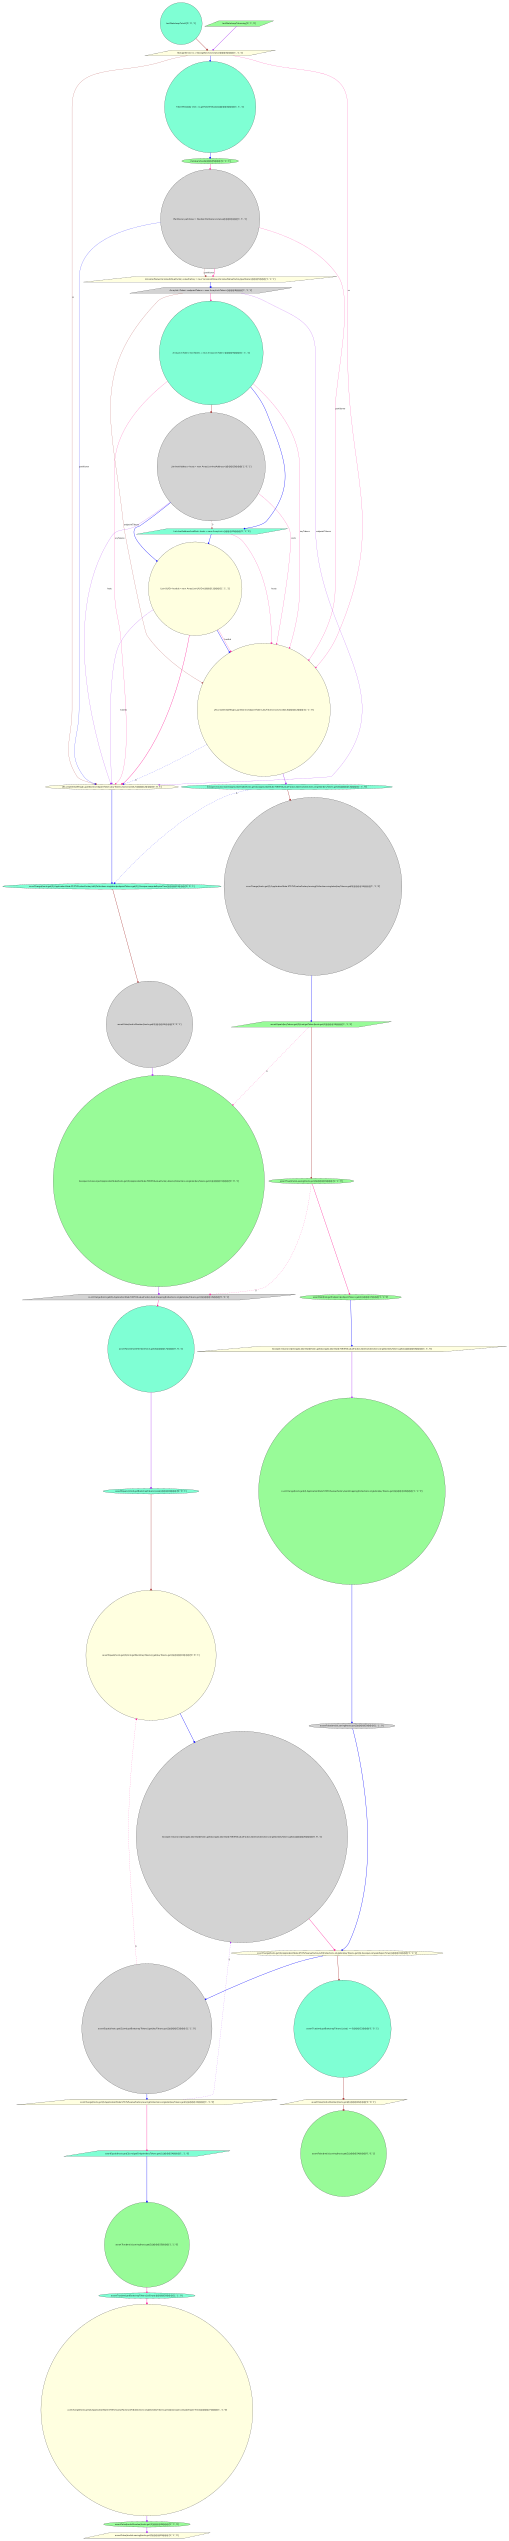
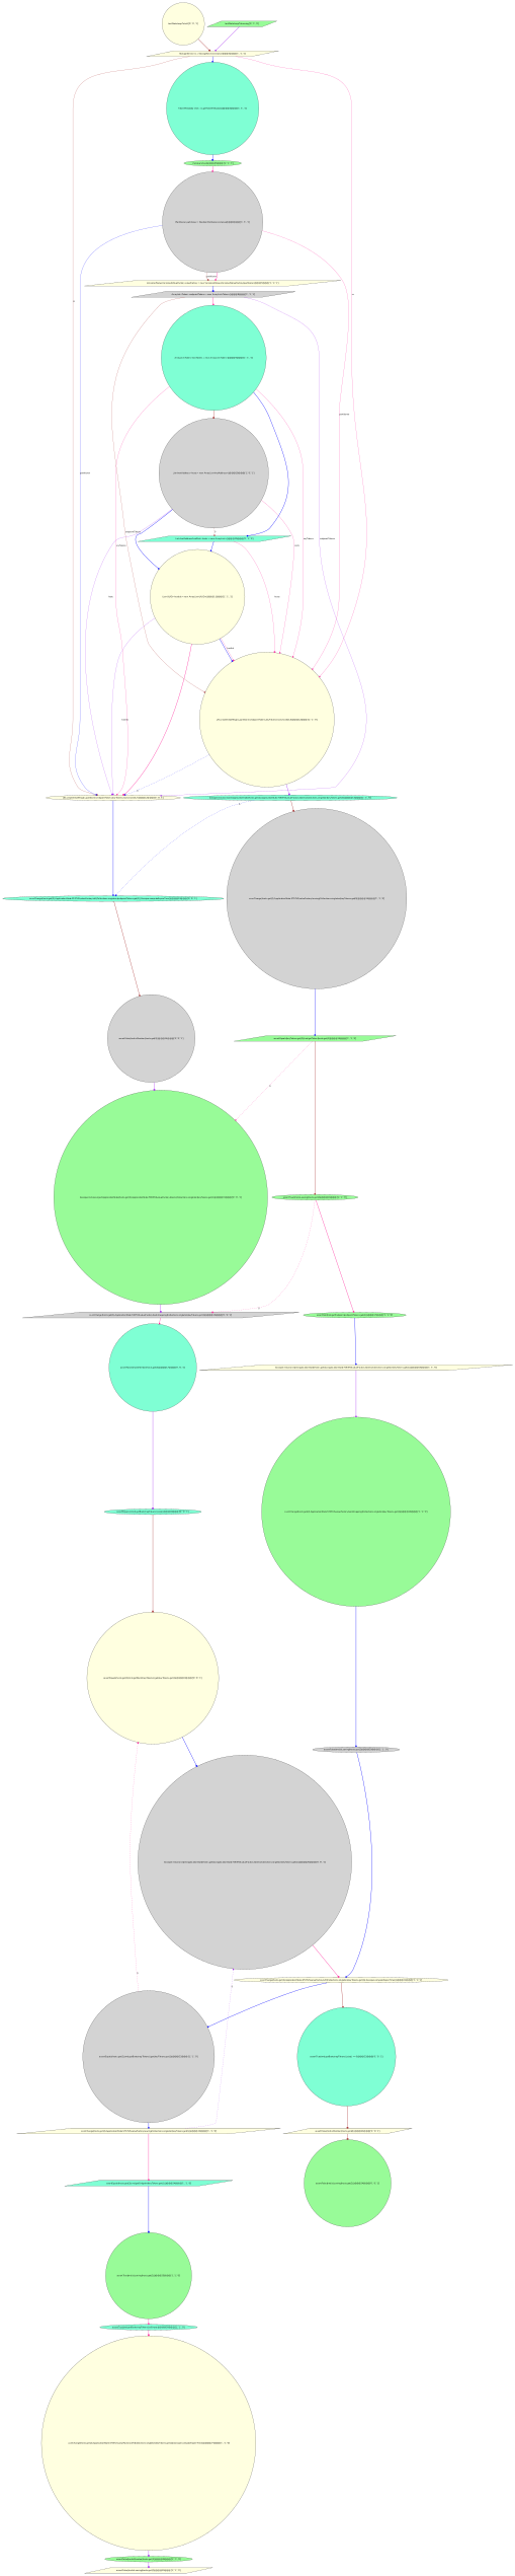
  digraph {
    fontname=Nunito
    node [fillcolor=lightyellow fontname=Nunito shape=circle style=filled]
    edge [arrowhead=dot color=deeppink fontname=Nunito style=bold]
    n1 [label="StorageService ss = StorageService.instance@@@3@@@['1', '1', '1']" shape=parallelogram]
    n2 [fillcolor=aquamarine label="TokenMetadata tmd = ss.getTokenMetadata()@@@4@@@['1', '1', '1']"]
    n3 [label="Util.createInitialRing(ss,partitioner,endpointTokens,keyTokens,hosts,hostIds,7)@@@12@@@['0', '0', '1']" shape=ellipse]
    n4 [label="Util.createInitialRing(ss,partitioner,endpointTokens,keyTokens,hosts,hostIds,6)@@@12@@@['1', '1', '0']"]
    n5 [fillcolor=palegreen label="tmd.clearUnsafe()@@@5@@@['1', '1', '1']" shape=ellipse]
    n6 [fillcolor=aquamarine label="ss.onChange(hosts.get(2),ApplicationState.STATUS,valueFactory.left(Collections.singleton(endpointTokens.get(2)),Gossiper.computeExpireTime()))@@@13@@@['0', '0', '1']" shape=ellipse]
    n7 [fillcolor=aquamarine label="Gossiper.instance.injectApplicationState(hosts.get(2),ApplicationState.TOKENS,valueFactory.tokens(Collections.singleton(keyTokens.get(0))))@@@13@@@['1', '1', '0']" shape=ellipse]
    n8 [fillcolor=lightgrey label="IPartitioner partitioner = RandomPartitioner.instance@@@6@@@['1', '1', '1']"]
    n9 [label="assertFalse(tmd.isMember(hosts.get(2)))@@@23@@@['0', '0', '1']" shape=parallelogram]
    n10 [fillcolor=palegreen label="assertFalse(tmd.isLeaving(hosts.get(2)))@@@24@@@['0', '0', '1']"]
    n11 [label="ss.onChange(hosts.get(2),ApplicationState.STATUS,valueFactory.left(Collections.singleton(keyTokens.get(1)),Gossiper.computeExpireTime()))@@@27@@@['1', '1', '0']"]
    n12 [fillcolor=palegreen label="assertFalse(tmd.isMember(hosts.get(2)))@@@28@@@['1', '1', '0']" shape=ellipse]
    n13 [label="assertFalse(tmd.isLeaving(hosts.get(2)))@@@29@@@['1', '1', '0']" shape=parallelogram]
    n14 [fillcolor=aquamarine label="List<InetAddressAndPort> hosts = new ArrayList<>()@@@10@@@['0', '1', '0']" shape=parallelogram]
    n15 [label="List<UUID> hostIds = new ArrayList<UUID>()@@@11@@@['1', '1', '1']"]
    n16 [label="ss.onChange(hosts.get(2),ApplicationState.STATUS,valueFactory.leaving(Collections.singleton(keyTokens.get(1))))@@@23@@@['1', '1', '0']" shape=parallelogram]
    n17 [fillcolor=aquamarine label="assertEquals(hosts.get(2),tmd.getEndpoint(keyTokens.get(1)))@@@24@@@['1', '1', '0']" shape=parallelogram]
    n18 [fillcolor=lightgrey label="Gossiper.instance.injectApplicationState(hosts.get(2),ApplicationState.TOKENS,valueFactory.tokens(Collections.singleton(keyTokens.get(1))))@@@20@@@['0', '0', '1']"]
    n19 [fillcolor=palegreen label="assertTrue(tmd.isLeaving(hosts.get(2)))@@@25@@@['1', '1', '0']"]
    n20 [label="ss.onChange(hosts.get(2),ApplicationState.STATUS,valueFactory.left(Collections.singleton(keyTokens.get(1)),Gossiper.computeExpireTime()))@@@21@@@['1', '1', '1']" shape=ellipse]
    n21 [fillcolor=aquamarine label="assertEquals(1,tmd.getBootstrapTokens().size())@@@18@@@['0', '0', '1']" shape=ellipse]
    n22 [label="assertEquals(hosts.get(3),tmd.getBootstrapTokens().get(keyTokens.get(1)))@@@19@@@['0', '0', '1']"]
    n23 [fillcolor=lightgrey label="ss.onChange(hosts.get(3),ApplicationState.STATUS,valueFactory.bootstrapping(Collections.singleton(keyTokens.get(1))))@@@16@@@['0', '0', '1']" shape=parallelogram]
    n24 [fillcolor=aquamarine label="assertFalse(tmd.isMember(hosts.get(3)))@@@17@@@['0', '0', '1']"]
-   n25 [fillcolor=aquamarine label="testStateJumpToLeft['0', '0', '1']"]
+   n25 [label="testStateJumpToLeft['0', '0', '1']"]
    n26 [label="VersionedValue.VersionedValueFactory valueFactory = new VersionedValue.VersionedValueFactory(partitioner)@@@7@@@['1', '1', '1']" shape=parallelogram]
    n27 [fillcolor=lightgrey label="List<InetAddress> hosts = new ArrayList<InetAddress>()@@@10@@@['1', '0', '1']"]
    n28 [label="Gossiper.instance.injectApplicationState(hosts.get(2),ApplicationState.TOKENS,valueFactory.tokens(Collections.singleton(keyTokens.get(1))))@@@18@@@['1', '1', '0']" shape=parallelogram]
    n29 [fillcolor=palegreen label="ss.onChange(hosts.get(2),ApplicationState.STATUS,valueFactory.bootstrapping(Collections.singleton(keyTokens.get(1))))@@@19@@@['1', '1', '0']"]
    n30 [fillcolor=lightgrey label="assertFalse(tmd.isLeaving(hosts.get(2)))@@@20@@@['1', '1', '0']" shape=ellipse]
    n31 [fillcolor=lightgrey label="assertEquals(hosts.get(2),tmd.getBootstrapTokens().get(keyTokens.get(1)))@@@22@@@['1', '1', '0']"]
    n32 [fillcolor=aquamarine label="assertTrue(tmd.getBootstrapTokens().size() == 0)@@@22@@@['0', '0', '1']"]
    n33 [fillcolor=lightgrey label="assertFalse(tmd.isMember(hosts.get(2)))@@@14@@@['0', '0', '1']"]
    n34 [fillcolor=palegreen label="Gossiper.instance.injectApplicationState(hosts.get(3),ApplicationState.TOKENS,valueFactory.tokens(Collections.singleton(keyTokens.get(1))))@@@15@@@['0', '0', '1']"]
    n35 [fillcolor=palegreen label="assertNull(tmd.getEndpoint(endpointTokens.get(2)))@@@17@@@['1', '1', '0']" shape=ellipse]
    n36 [fillcolor=aquamarine label="assertTrue(tmd.getBootstrapTokens().isEmpty())@@@26@@@['1', '1', '0']" shape=ellipse]
    n37 [fillcolor=palegreen label="assertTrue(tmd.isLeaving(hosts.get(2)))@@@16@@@['1', '1', '0']" shape=ellipse]
    n38 [fillcolor=lightgrey label="ss.onChange(hosts.get(2),ApplicationState.STATUS,valueFactory.leaving(Collections.singleton(keyTokens.get(0))))@@@14@@@['1', '1', '0']"]
    n39 [fillcolor=palegreen label="assertEquals(keyTokens.get(0),tmd.getToken(hosts.get(2)))@@@15@@@['1', '1', '0']" shape=parallelogram]
    n40 [fillcolor=aquamarine label="ArrayList<Token> keyTokens = new ArrayList<Token>()@@@9@@@['1', '1', '1']"]
    n41 [fillcolor=palegreen label="testStateJumpToLeaving['0', '1', '0']" shape=parallelogram]
    n42 [fillcolor=lightgrey label="ArrayList<Token> endpointTokens = new ArrayList<Token>()@@@8@@@['1', '1', '1']" shape=parallelogram]
    n1 -> n2 [color=blue]
    n1 -> n3 [arrowhead=box color=brown label=ss style=solid]
    n1 -> n4 [label=ss style=solid]
    n2 -> n5 [arrowhead=box color=blue]
    n3 -> n6 [color=blue]
    n4 -> n3 [arrowhead=box color=blue label=0 style=dashed]
    n4 -> n7 [arrowhead=box color=purple]
    n5 -> n8
    n6 -> n33 [color=brown]
    n7 -> n6 [arrowhead=box color=blue label=0 style=dashed]
    n7 -> n38 [arrowhead=box color=brown]
    n8 -> n3 [color=blue label=partitioner style=solid]
    n8 -> n4 [label=partitioner style=solid]
    n8 -> n26 [arrowhead=box color=brown label=partitioner style=solid]
    n8 -> n26
    n9 -> n10 [arrowhead=box color=brown]
    n11 -> n12 [arrowhead=box color=purple]
    n12 -> n13 [arrowhead=box color=purple]
    n14 -> n4 [arrowhead=box label=hosts style=solid]
    n14 -> n15 [color=blue]
    n15 -> n3 [arrowhead=box color=purple label=hostIds style=solid]
    n15 -> n3 [arrowhead=box]
    n15 -> n4 [arrowhead=box label=hostIds style=solid]
    n15 -> n4 [color=blue]
    n16 -> n17
    n16 -> n18 [color=purple label=0 style=dashed]
    n17 -> n19 [arrowhead=box color=blue]
    n18 -> n20 [arrowhead=box]
    n19 -> n36
    n20 -> n31 [color=blue]
    n20 -> n32 [color=brown]
    n21 -> n22 [arrowhead=box color=brown]
    n22 -> n18 [arrowhead=box color=blue]
    n23 -> n24
    n24 -> n21 [arrowhead=box color=purple]
    n25 -> n1 [arrowhead=box color=brown]
    n26 -> n42 [arrowhead=box color=blue]
    n27 -> n3 [color=purple label=hosts style=solid]
    n27 -> n4 [label=hosts style=solid]
    n27 -> n14 [color=brown label=0 style=dashed]
    n27 -> n15 [color=blue]
    n28 -> n29 [color=purple]
    n29 -> n30 [color=blue]
    n30 -> n20 [color=blue]
    n31 -> n16 [color=blue]
    n31 -> n22 [arrowhead=box label=0 style=dashed]
    n32 -> n9 [arrowhead=box color=brown]
    n33 -> n34 [arrowhead=box color=purple]
    n34 -> n23 [arrowhead=box color=purple]
    n35 -> n28 [color=blue]
    n36 -> n11 [arrowhead=box]
    n37 -> n23 [arrowhead=box label=0 style=dashed]
    n37 -> n35
    n38 -> n39 [color=blue]
    n39 -> n34 [label=0 style=dashed]
    n39 -> n37 [color=brown]
    n40 -> n3 [label=keyTokens style=solid]
    n40 -> n4 [label=keyTokens style=solid]
    n40 -> n14 [color=blue]
    n40 -> n27 [arrowhead=box color=brown]
    n41 -> n1 [color=purple]
    n42 -> n3 [color=purple label=endpointTokens style=solid]
    n42 -> n4 [color=brown label=endpointTokens style=solid]
    n42 -> n40
  }
